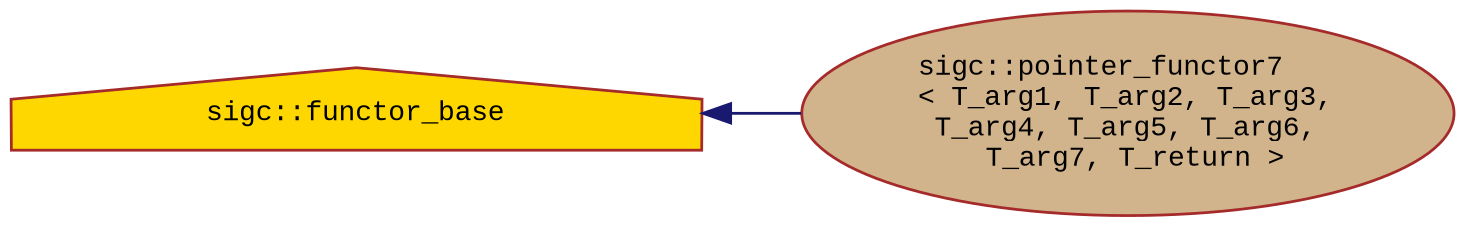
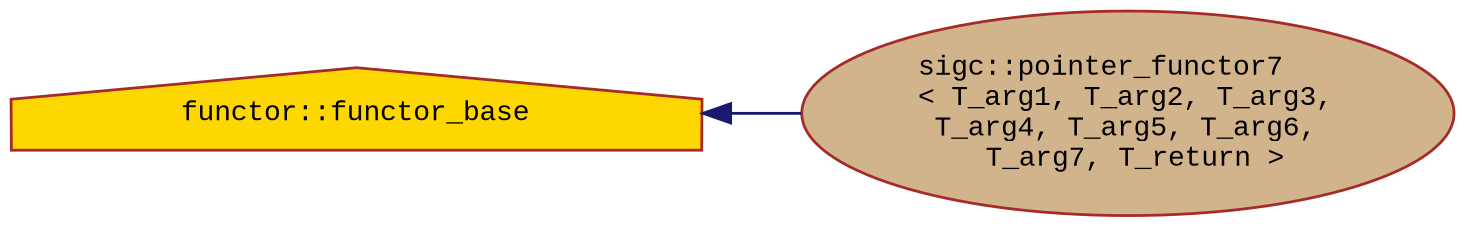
  digraph {
    rankdir=LR
    fontname="Liberation Mono"
    node [color=brown fontname="Liberation Mono" fontsize=10 style=filled]
    n1 [fillcolor=tan fontcolor=black height=0.2 label="sigc::pointer_functor7\l\< T_arg1, T_arg2, T_arg3,\l T_arg4, T_arg5, T_arg6,\l T_arg7, T_return \>" shape=ellipse width=0.4]
-   n2 [fillcolor=gold height=0.2 label="sigc::functor_base" shape=house width=0.4]
+   n2 [fillcolor=gold height=0.2 label="functor::functor_base" shape=house width=0.4]
    n2 -> n1 [color=midnightblue dir=back fontname="Liberation Mono" fontsize=10 labelfontname=Sans labelfontsize=10 style=solid]
  }
